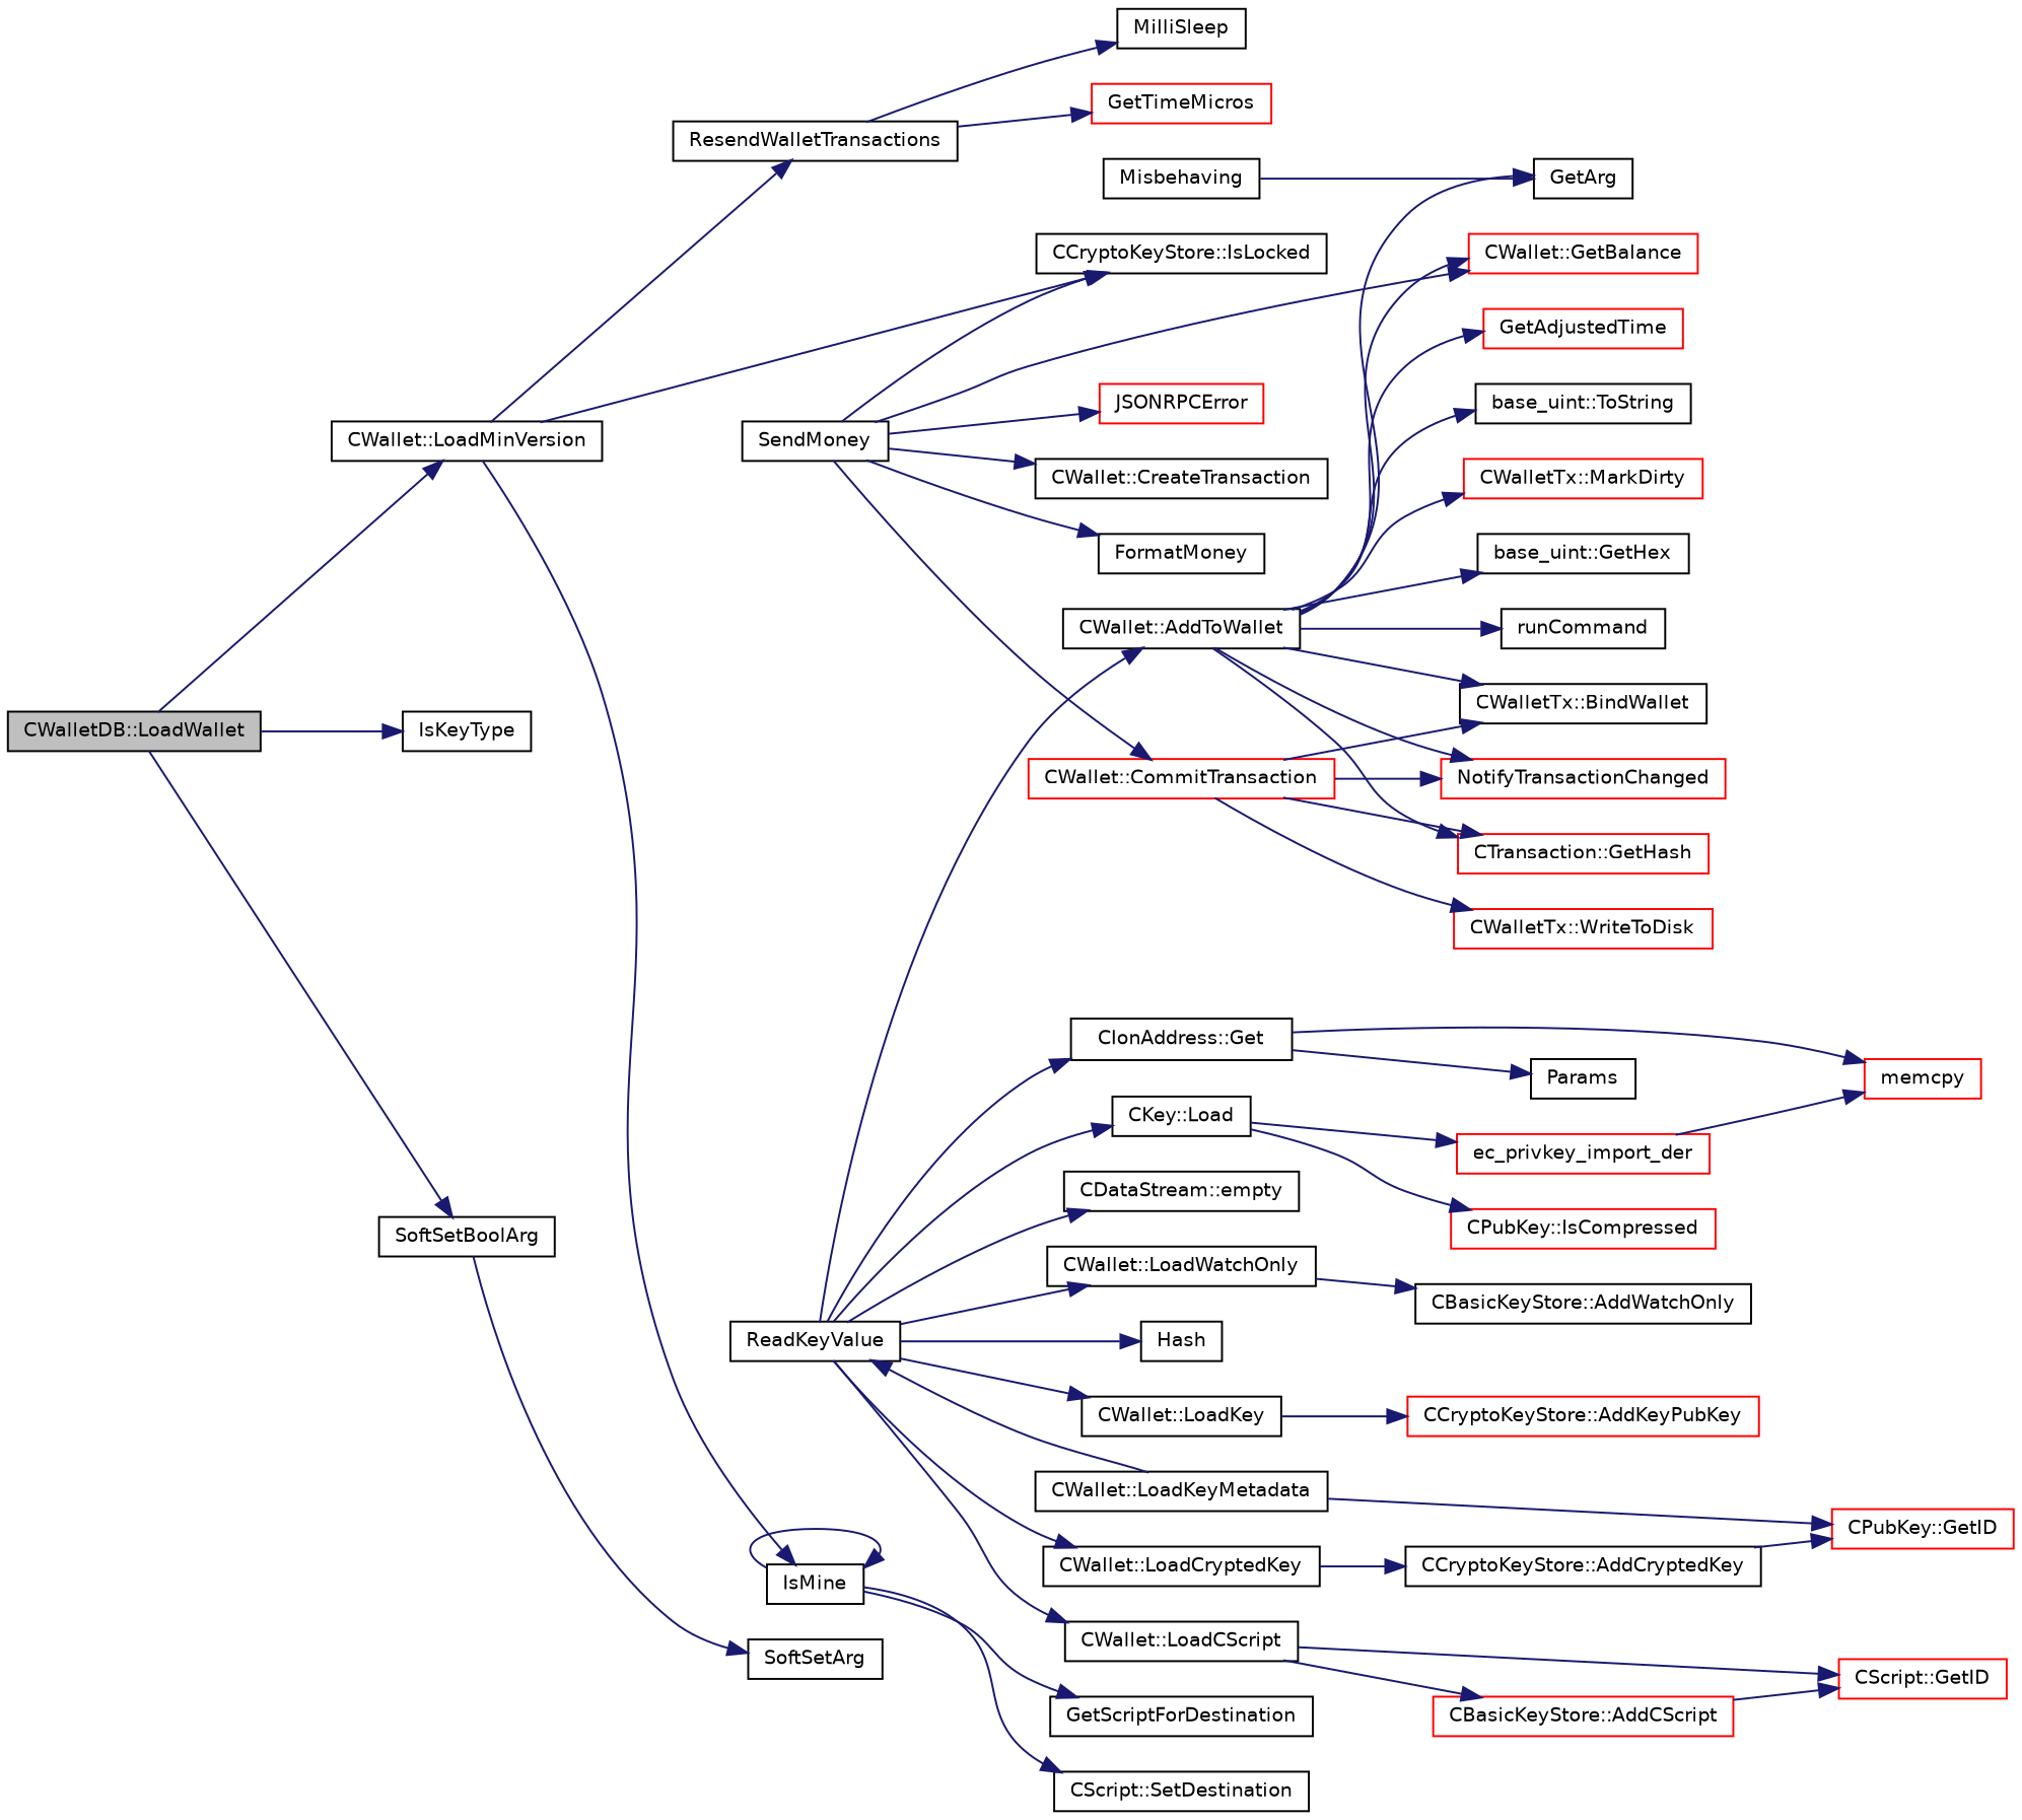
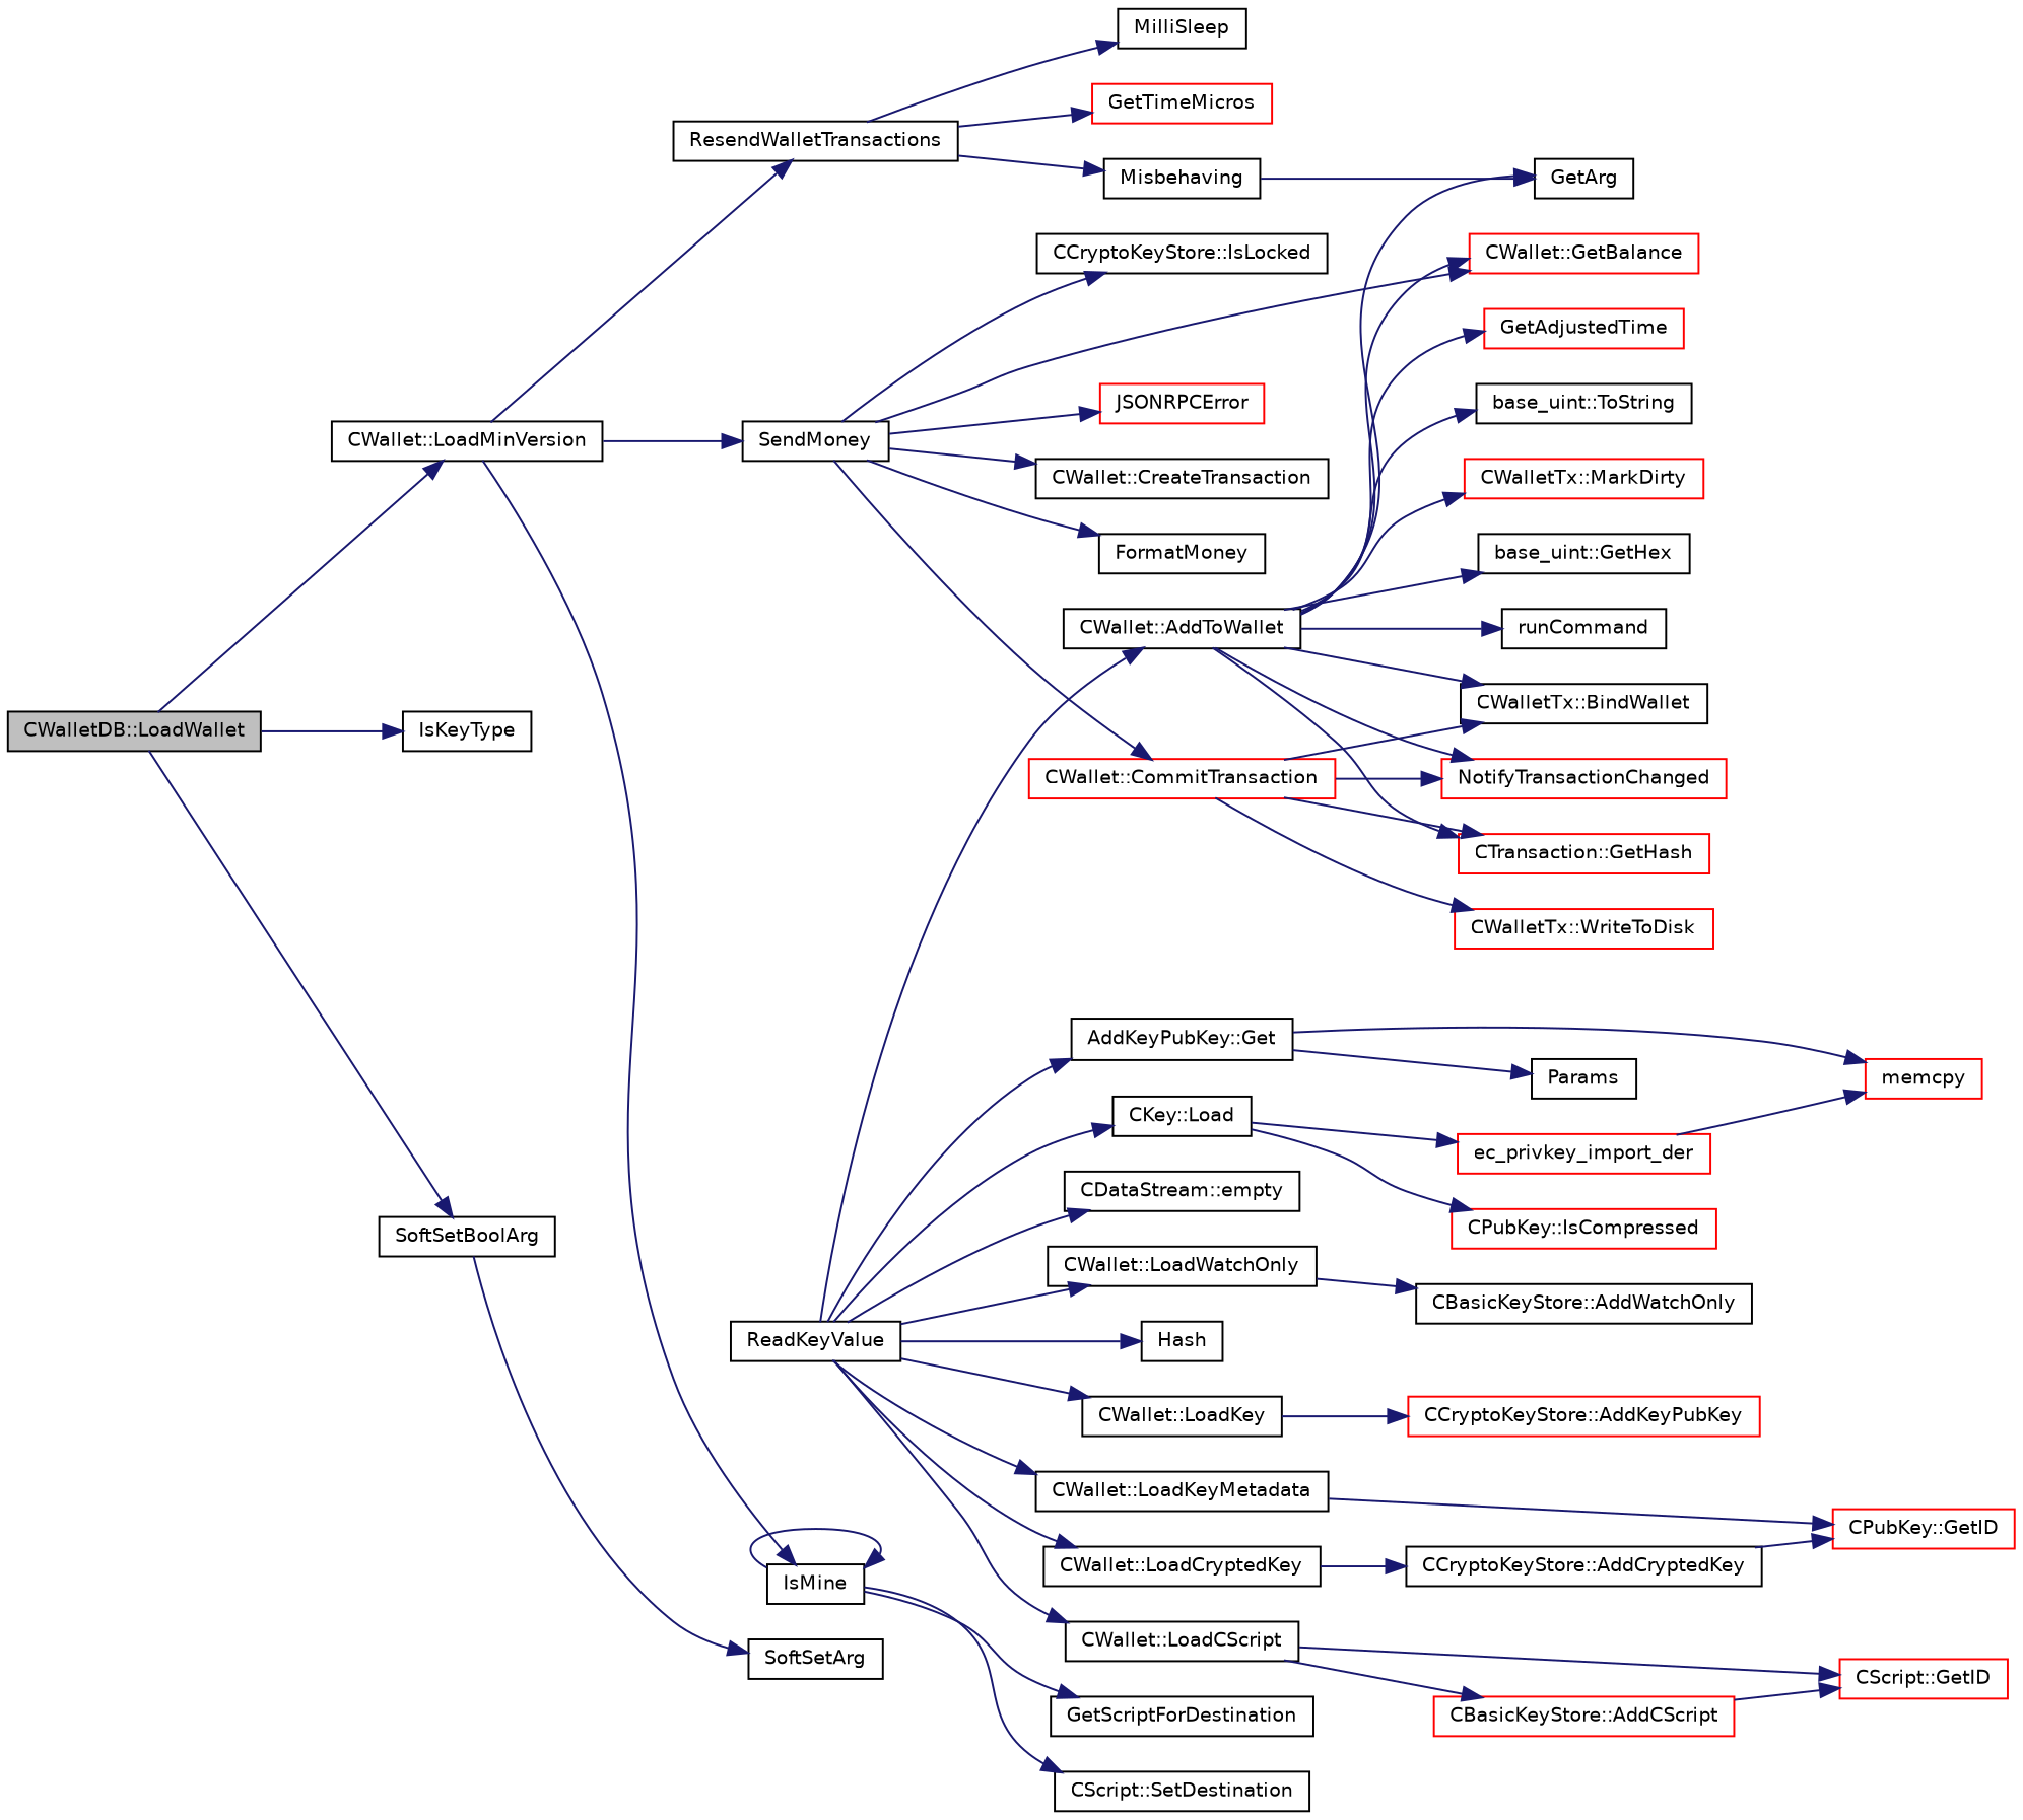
  digraph {
    rankdir=LR
    node [color=black fillcolor=white fontname=Helvetica fontsize=10 shape=record style=filled]
    edge [color=midnightblue fontname=Helvetica fontsize=10 labelfontname=Helvetica labelfontsize=10 style=solid]
    n1 [fillcolor=grey75 fontcolor=black height=0.2 label="CWalletDB::LoadWallet" width=0.4]
    n2 [height=0.2 label="CWallet::LoadMinVersion" width=0.4]
    n3 [height=0.2 label=IsKeyType width=0.4]
    n4 [height=0.2 label=SoftSetBoolArg width=0.4]
    n5 [height=0.2 label=ResendWalletTransactions width=0.4]
    n6 [height=0.2 label=SendMoney width=0.4]
    n7 [height=0.2 label=IsMine width=0.4]
    n8 [height=0.2 label=ReadKeyValue width=0.4]
-   n9 [height=0.2 label="CIonAddress::Get" width=0.4]
+   n9 [height=0.2 label="AddKeyPubKey::Get" width=0.4]
    n10 [height=0.2 label="CDataStream::empty" width=0.4]
    n11 [height=0.2 label="CWallet::AddToWallet" width=0.4]
    n12 [height=0.2 label="CWallet::LoadWatchOnly" width=0.4]
    n13 [height=0.2 label=Hash width=0.4]
    n14 [height=0.2 label="CKey::Load" width=0.4]
    n15 [height=0.2 label="CWallet::LoadKey" width=0.4]
    n16 [height=0.2 label="CWallet::LoadCryptedKey" width=0.4]
    n17 [height=0.2 label="CWallet::LoadKeyMetadata" width=0.4]
    n18 [height=0.2 label="CWallet::LoadCScript" width=0.4]
    n19 [height=0.2 label=SoftSetArg width=0.4]
    n20 [height=0.2 label=MilliSleep width=0.4]
    n21 [color=red height=0.2 label=GetTimeMicros width=0.4]
    n22 [height=0.2 label=Misbehaving width=0.4]
    n23 [color=red height=0.2 label=JSONRPCError width=0.4]
    n24 [color=red height=0.2 label="CWallet::GetBalance" width=0.4]
    n25 [height=0.2 label="CCryptoKeyStore::IsLocked" width=0.4]
    n26 [height=0.2 label="CWallet::CreateTransaction" width=0.4]
    n27 [height=0.2 label=FormatMoney width=0.4]
    n28 [color=red height=0.2 label="CWallet::CommitTransaction" width=0.4]
    n29 [height=0.2 label=GetScriptForDestination width=0.4]
    n30 [height=0.2 label="CScript::SetDestination" width=0.4]
    n31 [height=0.2 label=GetArg width=0.4]
    n32 [height=0.2 label="CWalletTx::BindWallet" width=0.4]
    n33 [color=red height=0.2 label="CWalletTx::WriteToDisk" width=0.4]
    n34 [color=red height=0.2 label=NotifyTransactionChanged width=0.4]
    n35 [color=red height=0.2 label="CTransaction::GetHash" width=0.4]
    n36 [color=red height=0.2 label=memcpy width=0.4]
    n37 [height=0.2 label=Params width=0.4]
    n38 [color=red height=0.2 label=GetAdjustedTime width=0.4]
    n39 [height=0.2 label="base_uint::ToString" width=0.4]
    n40 [color=red height=0.2 label="CWalletTx::MarkDirty" width=0.4]
    n41 [height=0.2 label="base_uint::GetHex" width=0.4]
    n42 [height=0.2 label=runCommand width=0.4]
    n43 [height=0.2 label="CBasicKeyStore::AddWatchOnly" width=0.4]
    n44 [color=red height=0.2 label=ec_privkey_import_der width=0.4]
    n45 [color=red height=0.2 label="CPubKey::IsCompressed" width=0.4]
    n46 [color=red height=0.2 label="CCryptoKeyStore::AddKeyPubKey" width=0.4]
    n47 [height=0.2 label="CCryptoKeyStore::AddCryptedKey" width=0.4]
    n48 [color=red height=0.2 label="CPubKey::GetID" width=0.4]
    n49 [color=red height=0.2 label="CScript::GetID" width=0.4]
    n50 [color=red height=0.2 label="CBasicKeyStore::AddCScript" width=0.4]
    n1 -> n2
    n1 -> n3
    n1 -> n4
    n2 -> n5
-   n2 -> n25
+   n2 -> n6
    n2 -> n7
    n4 -> n19
    n5 -> n20
    n5 -> n21
+   n5 -> n22
    n6 -> n23
    n6 -> n24
    n6 -> n25
    n6 -> n26
    n6 -> n27
    n6 -> n28
    n7 -> n7
    n7 -> n29
    n7 -> n30
    n8 -> n9
    n8 -> n10
    n8 -> n11
    n8 -> n12
    n8 -> n13
    n8 -> n14
    n8 -> n15
    n8 -> n16
-   n17 -> n8
+   n8 -> n17
    n8 -> n18
    n9 -> n36
    n9 -> n37
    n11 -> n24
    n11 -> n31
    n11 -> n32
    n11 -> n34
    n11 -> n35
    n11 -> n38
    n11 -> n39
    n11 -> n40
    n11 -> n41
    n11 -> n42
    n12 -> n43
    n14 -> n44
    n14 -> n45
    n15 -> n46
    n16 -> n47
    n17 -> n48
    n18 -> n49
    n18 -> n50
    n22 -> n31
    n28 -> n32
    n28 -> n33
    n28 -> n34
    n28 -> n35
    n44 -> n36
    n47 -> n48
    n50 -> n49
  }
